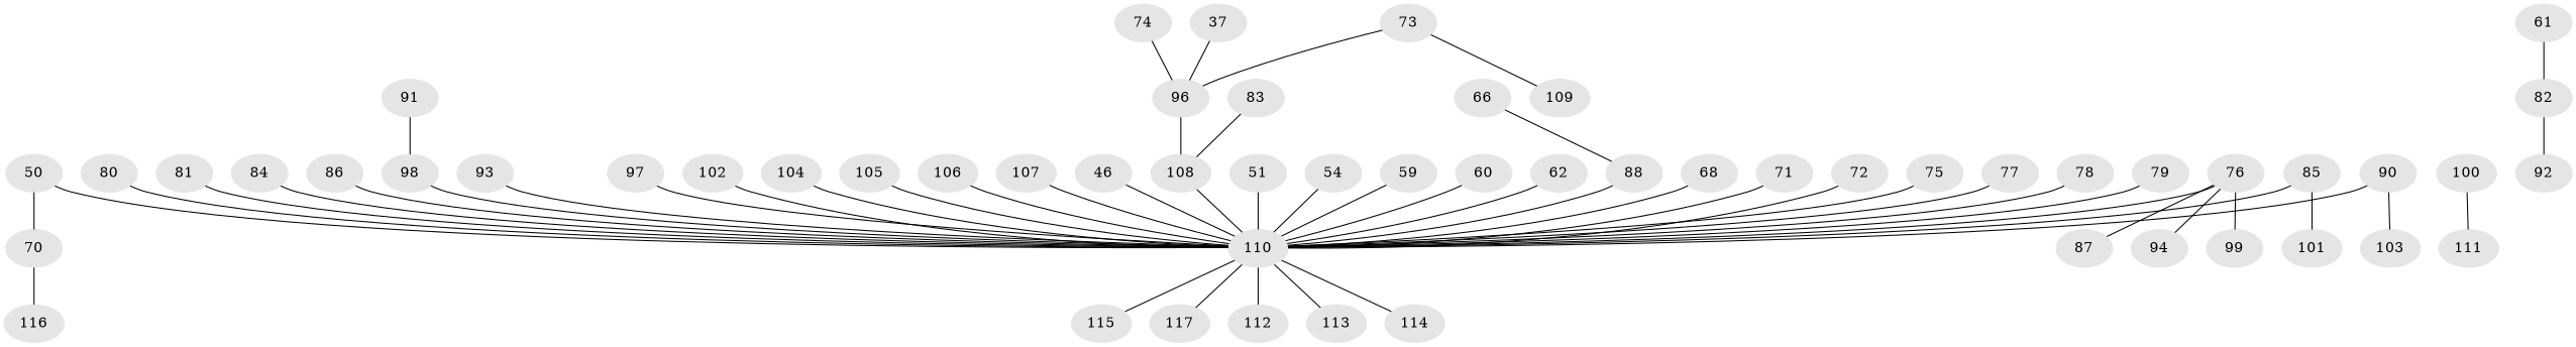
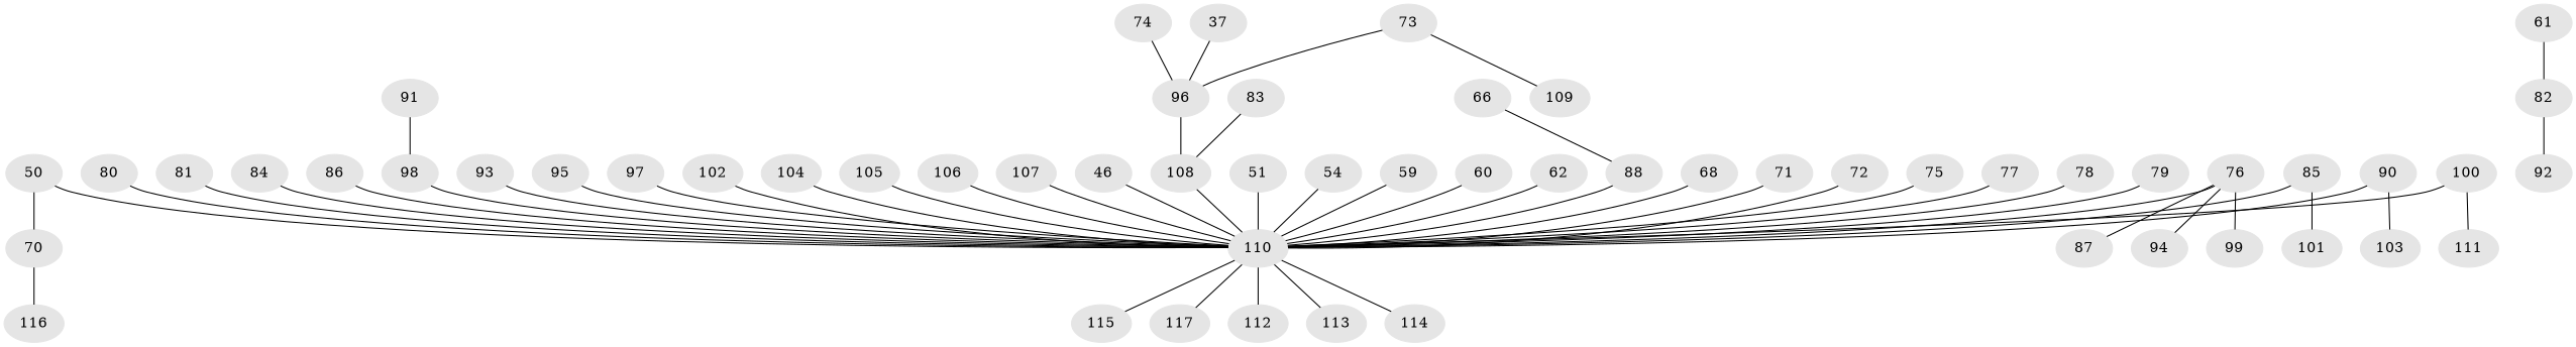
  graph {
    node [color=gray90 style=filled]
    110 [super="+15+52+48+29+55+69+43+64+58+44"]
    112
    113
    114
    115
    117
    46
    96 [super="+32"]
    108
    n10 [label=37]
    50
    70
    116
    51
    54
    59
    60
    61
    82
    92
    62
    88 [super="+42"]
    66
    68
    71
    72
    73
    109
    74
    75 [super="+37"]
    76
    87
    94
    99
    77
    78
    79
    80
    81
    83
    84
    85
    101
    86
    90 [super="+35"]
    103
    98 [super="+65"]
    91
    93
+   95
    97
    100 [super="+89"]
    111
    102
    104
    105
    106
    107
    110 -- 112
    110 -- 113
    110 -- 114
    110 -- 115
    110 -- 117
    46 -- 110
    96 -- 108
    108 -- 110
    n10 -- 96
    50 -- 110
    50 -- 70
    70 -- 116
    51 -- 110
    54 -- 110
    59 -- 110
    60 -- 110
    61 -- 82
    82 -- 92
    62 -- 110
    88 -- 110
    66 -- 88
    68 -- 110
    71 -- 110
    72 -- 110
    73 -- 96
    73 -- 109
    74 -- 96
    75 -- 110
    76 -- 110
    76 -- 87
    76 -- 94
    76 -- 99
    77 -- 110
    78 -- 110
    79 -- 110
    80 -- 110
    81 -- 110
    83 -- 108
    84 -- 110
    85 -- 110
    85 -- 101
    86 -- 110
    90 -- 110
    90 -- 103
    98 -- 110
    91 -- 98
    93 -- 110
+   95 -- 110
    97 -- 110
+   100 -- 110
    100 -- 111
    102 -- 110
    104 -- 110
    105 -- 110
    106 -- 110
    107 -- 110
  }
